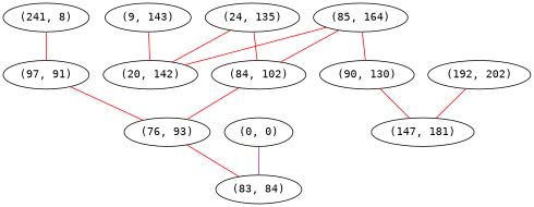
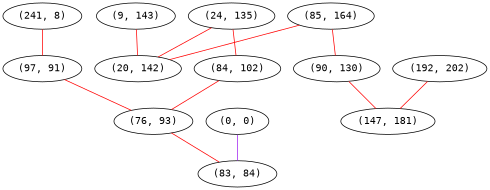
  graph {
    fontname="DejaVu Sans Mono"
    node [fontname="DejaVu Sans Mono"]
    edge [color=red fontname="DejaVu Sans Mono" weight=1]
    "(241, 8)"
    "(97, 91)"
    n3 [label="(76, 93)"]
    "(0, 0)"
    "(83, 84)"
    "(24, 135)"
    "(84, 102)"
    "(20, 142)"
    "(9, 143)"
    "(192, 202)"
    "(147, 181)"
    "(85, 164)"
    n13 [label="(90, 130)"]
    "(241, 8)" -- "(97, 91)"
    "(97, 91)" -- n3
    n3 -- "(83, 84)"
    "(0, 0)" -- "(83, 84)" [color=purple weight=4]
    "(24, 135)" -- "(84, 102)"
    "(24, 135)" -- "(20, 142)"
    "(84, 102)" -- n3
    "(9, 143)" -- "(20, 142)"
    "(192, 202)" -- "(147, 181)"
-   "(85, 164)" -- "(84, 102)"
    "(85, 164)" -- "(20, 142)"
    "(85, 164)" -- n13
    n13 -- "(147, 181)"
  }
